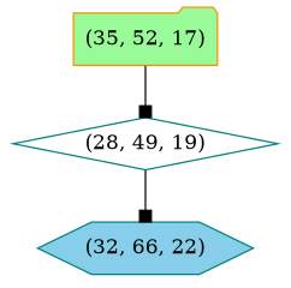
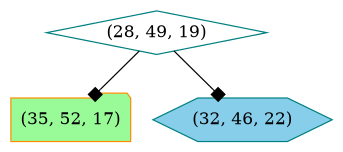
  digraph {
    node [color=teal style=filled]
    edge [arrowhead=box]
    n1 [color=darkorange fillcolor=palegreen label="(35, 52, 17)" shape=folder]
    "(28, 49, 19)" [fillcolor=white shape=diamond]
-   "(32, 46, 22)" [fillcolor=skyblue shape=hexagon label="(32, 66, 22)"]
-   n1 -> "(28, 49, 19)"
+   "(32, 46, 22)" [fillcolor=skyblue shape=hexagon]
+   "(28, 49, 19)" -> n1
    "(28, 49, 19)" -> "(32, 46, 22)"
  }
